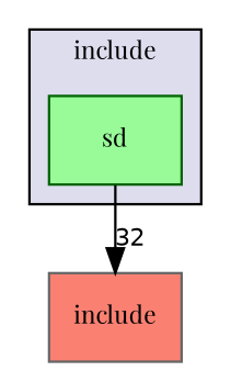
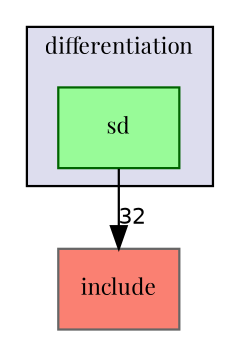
  digraph {
    compound=true
    fontname="Playfair Display"
    node [fontname="Playfair Display" fontsize=10 shape=box style=filled]
    n1 [fillcolor=palegreen label=sd pencolor=black color=darkgreen]
    n2 [color=gray40 fillcolor=salmon label=include]
    subgraph cluster_1 {
      bgcolor="#ddddee"
      fontsize=10
-     label=include
+     label=differentiation
      pencolor=black
      n1
    }
    n1 -> n2 [headlabel=32 labeldistance=1.5 labelfontname=Helvetica labelfontsize=10 fontname="Playfair Display"]
  }
